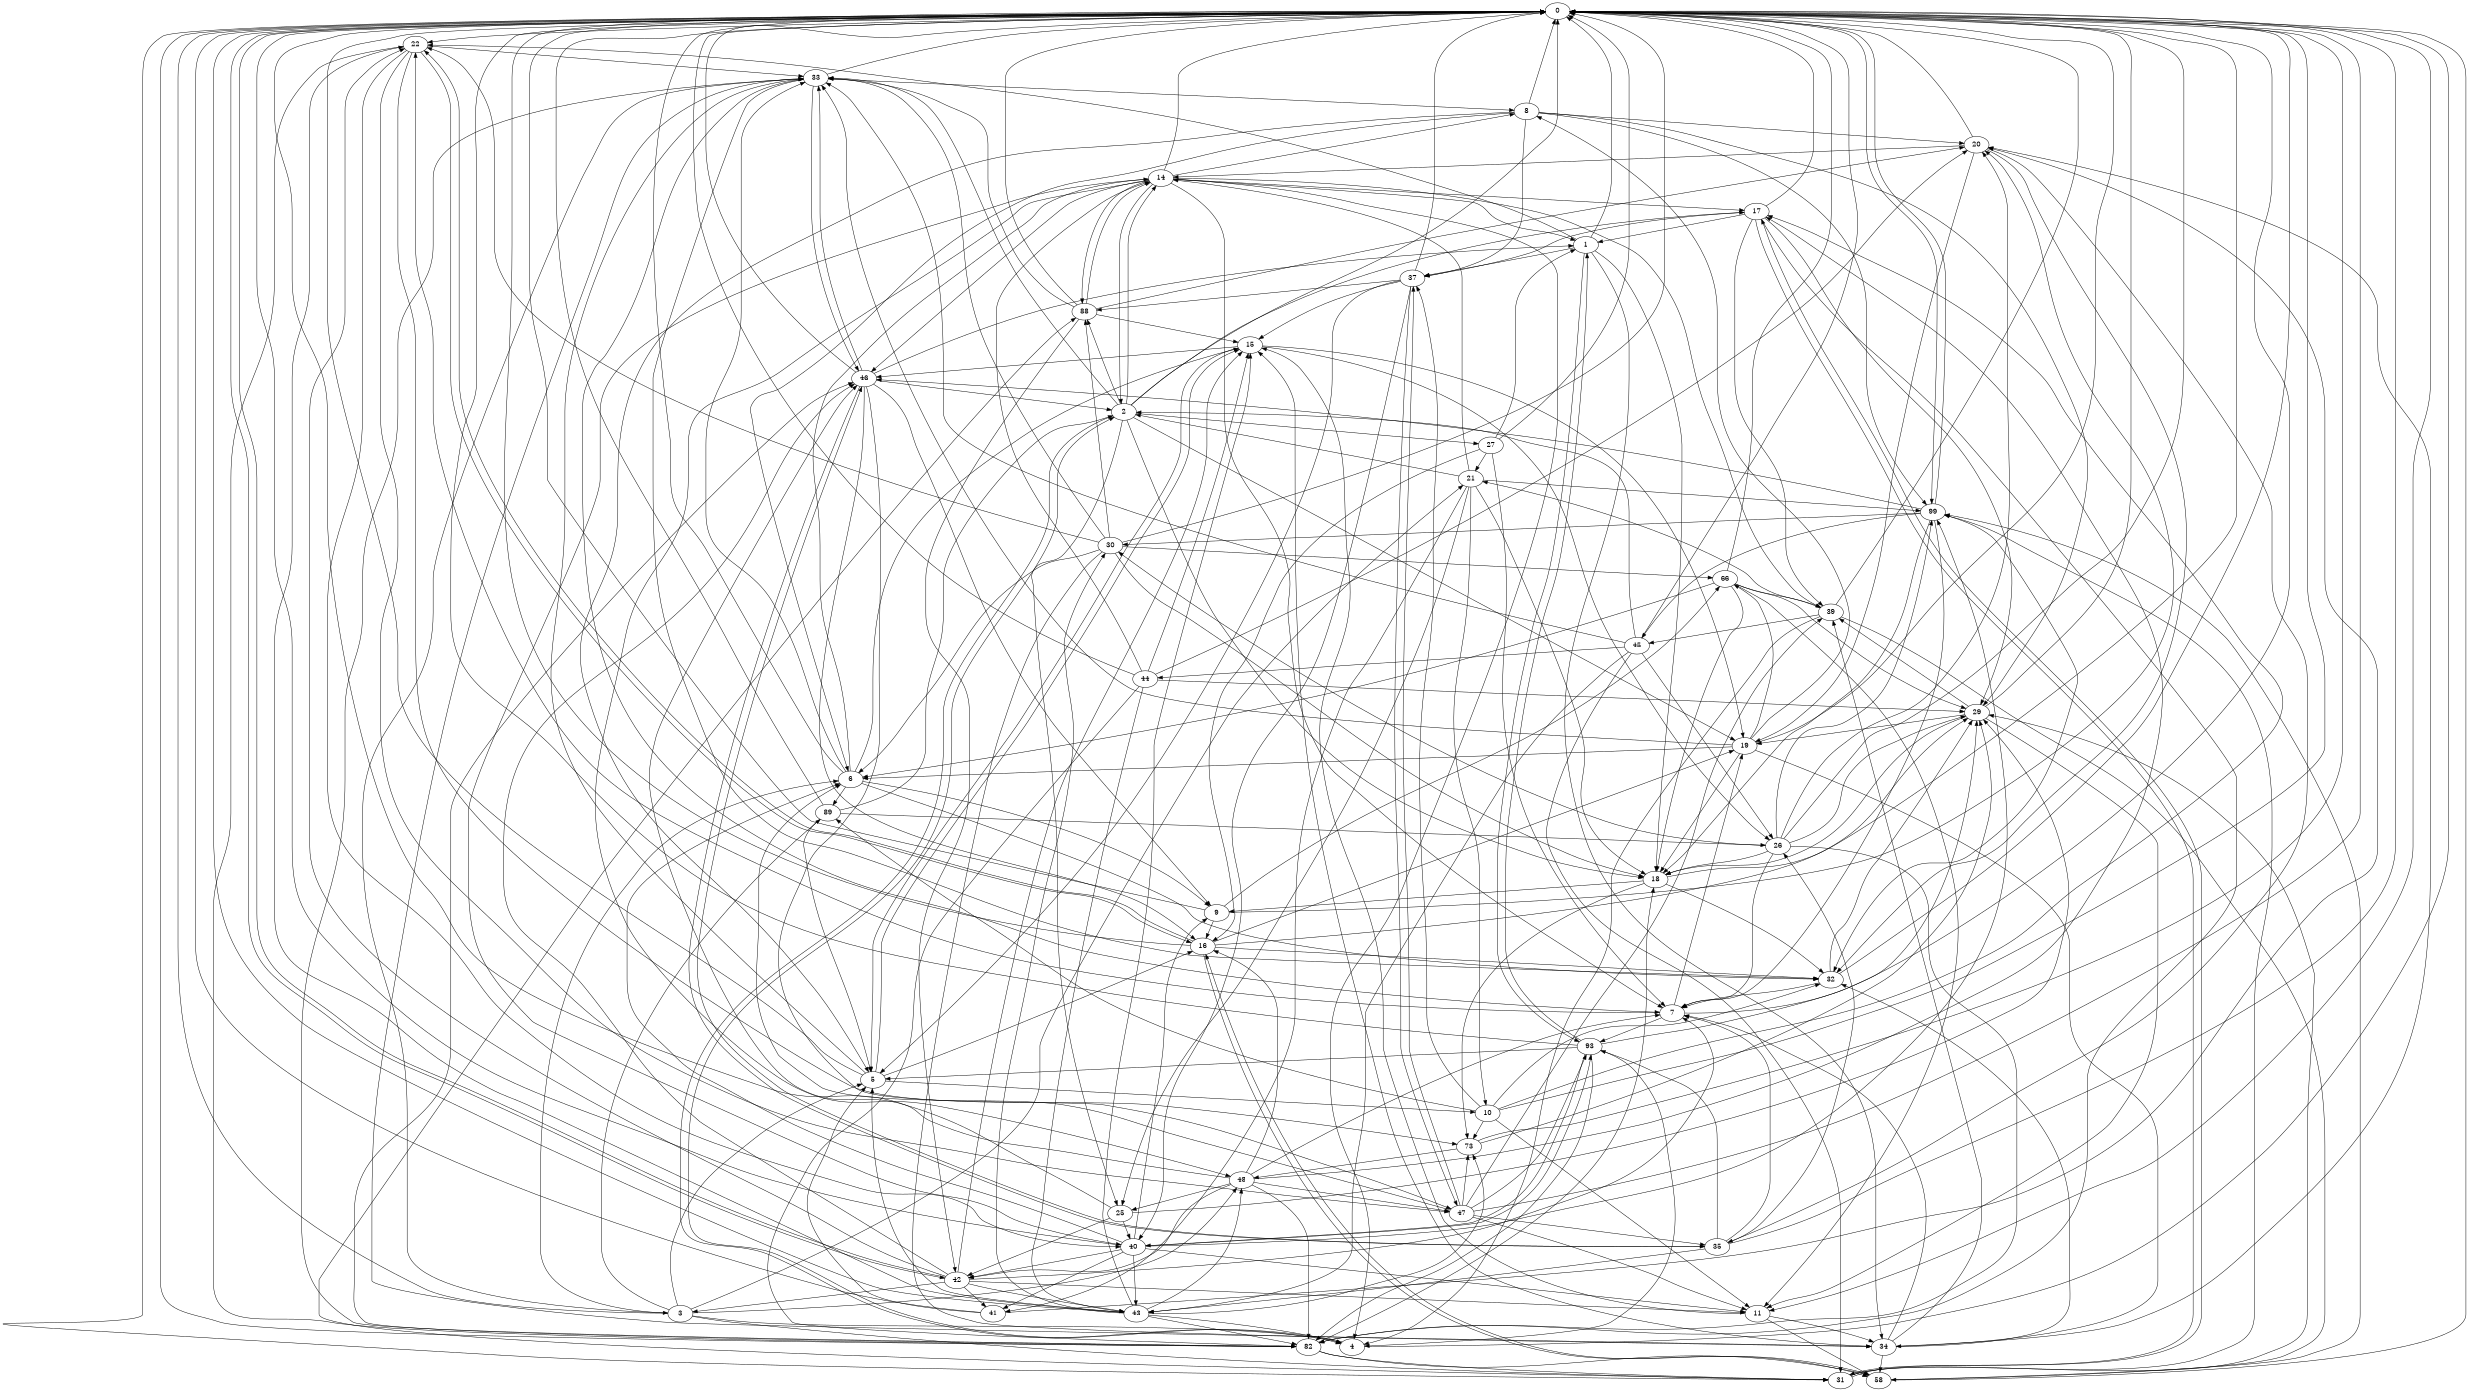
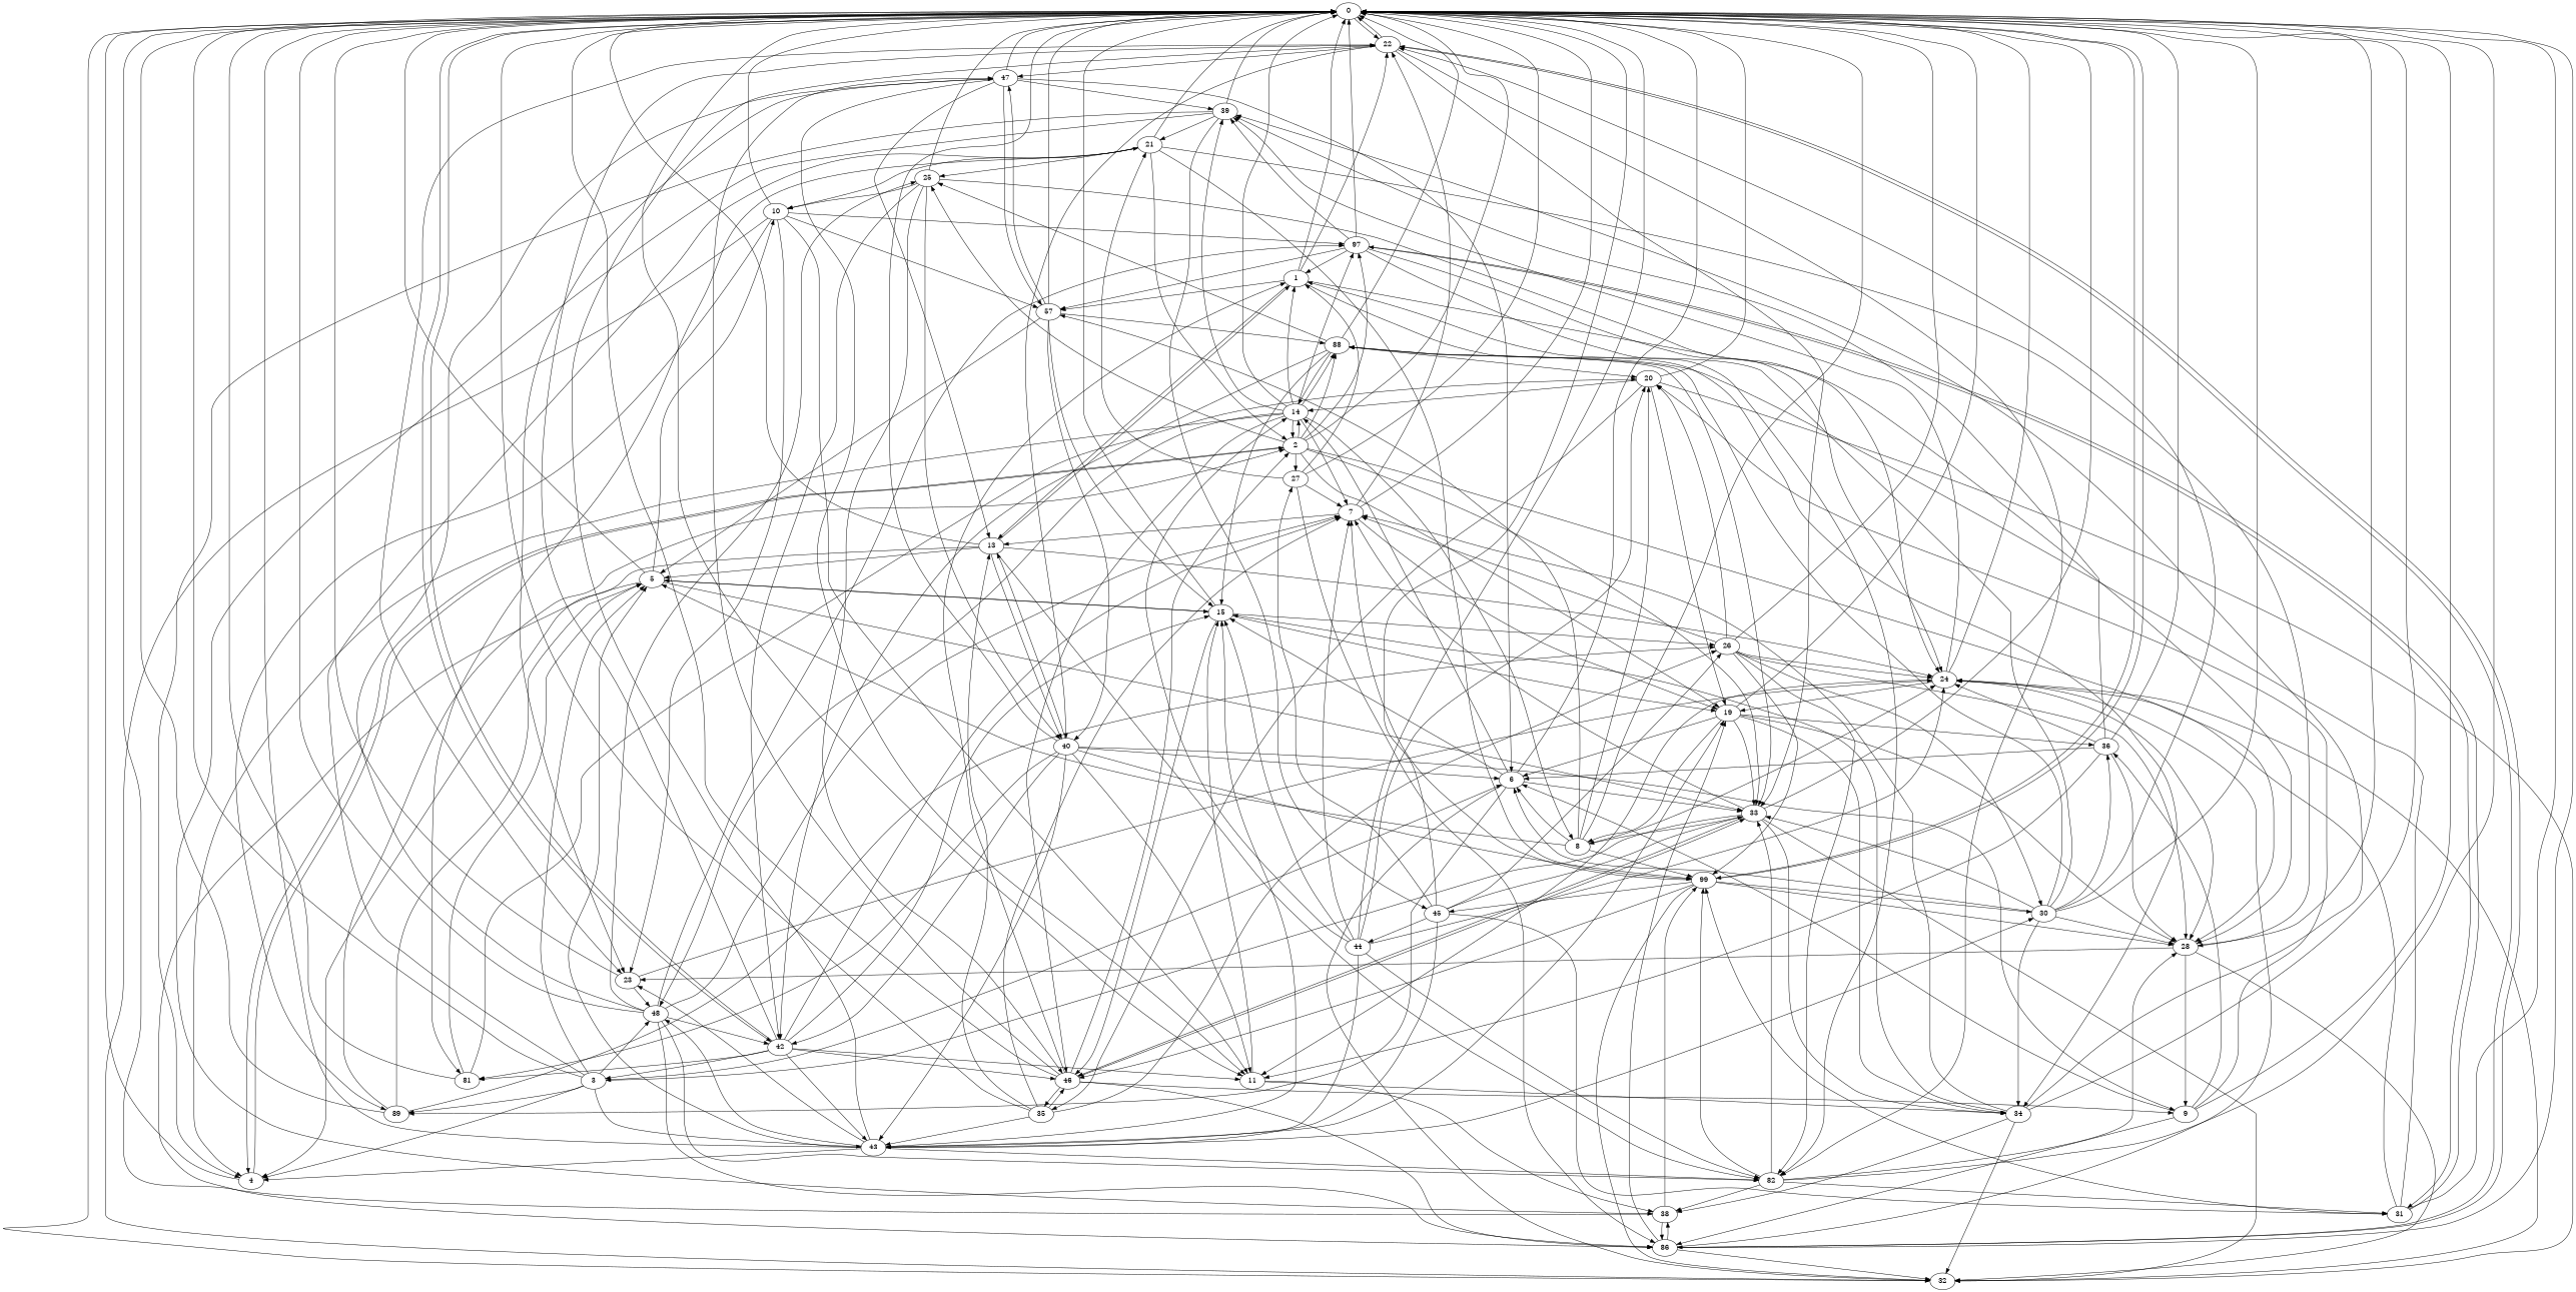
  strict digraph {
    node [component_delay=3]
    edge [wire_delay=1]
    0
    22
    42
    n4 [label=99]
    11
    33
-   16
-   23 [label=73]
+   16 [label=86]
+   23
    n9 [label=82]
    40
    47
    3
    7
    46
-   41
+   41 [label=81]
    43
    15
-   28 [label=18]
+   28
    32
    45
    30
    34
    8
-   24 [label=29]
-   38 [label=58]
+   24
+   38
    19
    48
    31
    6
-   13 [label=93]
+   13
    9
-   37
+   37 [label=57]
    39
    35
    4
    5
    21
    n38 [label=89]
    14
    1
    2
    20
    26
    44
    n45 [label=88]
-   36 [label=66]
+   36
    10
    25
-   17
+   17 [label=97]
    27
    0 -> 22
    0 -> 42
    0 -> n4
    0 -> 11
+   22 -> 0
    22 -> 33
    22 -> 16
    22 -> 23
    22 -> n9
    22 -> 40
    22 -> 47
    42 -> 0
    42 -> 22
    42 -> 11
    42 -> 3
    42 -> 7
    42 -> 46
    42 -> 41
    42 -> 43
    42 -> 15
    n4 -> 0
    n4 -> 7
    n4 -> 46
    n4 -> 28
    n4 -> 32
    n4 -> 45
    n4 -> 30
    11 -> 15
    11 -> 34
    11 -> 38
    33 -> 0
    33 -> 3
    33 -> 7
    33 -> 46
    33 -> 32
    33 -> 34
    33 -> 8
    16 -> 0
    16 -> 22
    16 -> 32
    16 -> 24
    16 -> 38
    16 -> 19
    23 -> 0
    23 -> 24
    23 -> 48
    n9 -> 0
    n9 -> 33
-   n9 -> 46
+   n9 -> n4
    n9 -> 28
    n9 -> 38
    n9 -> 31
    40 -> 0
    40 -> 42
    40 -> n4
    40 -> 11
    40 -> 41
    40 -> 43
    40 -> 6
    40 -> 13
    40 -> 9
    47 -> 0
    47 -> 11
    47 -> 23
    47 -> 6
    47 -> 13
    47 -> 37
    47 -> 39
-   47 -> 35
    3 -> 0
    3 -> 48
-   3 -> 31
+   3 -> 43
    3 -> 6
    3 -> 4
    3 -> 5
    3 -> 21
    3 -> n38
    7 -> 0
    7 -> 22
    7 -> 19
    7 -> 13
    46 -> 0
    46 -> 33
    46 -> 16
    46 -> 47
    46 -> 9
    46 -> 35
    46 -> 1
    46 -> 2
    41 -> 0
    41 -> 5
    41 -> 20
    43 -> 0
    43 -> 22
    43 -> 23
    43 -> n9
    43 -> 15
    43 -> 30
+   43 -> 19
    43 -> 48
    43 -> 4
    43 -> 5
+   15 -> 0
    15 -> 46
    15 -> 19
    15 -> 5
    15 -> 26
    28 -> 0
    28 -> 23
    28 -> 32
    28 -> 9
    32 -> 0
-   32 -> 7
+   44 -> 7
    32 -> 24
    45 -> 0
    45 -> 33
    45 -> 43
    45 -> 31
-   45 -> 2
+   45 -> 27
    45 -> 26
    45 -> 44
    30 -> 0
    30 -> 22
    30 -> 33
    30 -> 28
    30 -> 34
    30 -> 6
+   30 -> 1
    30 -> n45
    30 -> 36
-   34 -> 20
+   34 -> 0
    34 -> 7
    34 -> 15
    34 -> 32
    34 -> 38
    34 -> 39
    8 -> 0
    8 -> n4
    8 -> 24
    8 -> 6
    8 -> 37
    8 -> 5
    8 -> 20
    24 -> 0
    24 -> 11
    24 -> 28
    24 -> 19
    24 -> 39
    38 -> 0
    38 -> n4
    38 -> 16
    19 -> 0
    19 -> 33
    19 -> 28
    19 -> 34
    19 -> 8
    19 -> 6
    19 -> 36
    48 -> 0
    48 -> 42
    48 -> 16
    48 -> n9
    48 -> 47
    48 -> 7
    48 -> 25
    48 -> 17
    31 -> 0
    31 -> n4
    31 -> 24
    31 -> n45
    31 -> 17
    6 -> 0
    6 -> 33
    6 -> 15
    6 -> 32
    6 -> n38
    6 -> 14
    13 -> 0
    13 -> n9
    13 -> 40
    13 -> 24
    13 -> 4
    13 -> 5
    13 -> 1
    9 -> 0
    9 -> 16
-   6 -> 9
+   9 -> 6
    9 -> 20
    9 -> 36
    37 -> 0
    37 -> 40
    37 -> 47
    37 -> 15
    37 -> 5
    37 -> n45
    39 -> 0
    39 -> 45
    39 -> 38
    39 -> 4
    39 -> 21
    35 -> 0
    35 -> 7
    35 -> 46
    35 -> 43
    35 -> 13
    35 -> 26
    4 -> 0
    4 -> 2
    5 -> 0
    5 -> 33
    5 -> 16
    5 -> 15
    5 -> 10
-   21 -> 14
+   21 -> 0
    21 -> n4
    21 -> 41
    21 -> 28
    21 -> 2
    21 -> 10
    21 -> 25
    n38 -> 0
    n38 -> 5
    n38 -> 2
    n38 -> 26
    14 -> 0
-   14 -> 40
    14 -> 7
    14 -> 46
    14 -> 8
    14 -> 48
    14 -> 39
    14 -> 4
    14 -> 1
    14 -> 2
    14 -> n45
    14 -> 17
    1 -> 0
    1 -> 22
    1 -> 28
    1 -> 34
    1 -> 13
    1 -> 37
    2 -> 0
    2 -> 33
    2 -> 28
    2 -> 19
    2 -> 4
    2 -> 14
    2 -> n45
    2 -> 25
    2 -> 17
    2 -> 27
    20 -> 0
    20 -> 32
    20 -> 19
    20 -> 35
    20 -> 14
    26 -> 0
    26 -> n4
    26 -> n9
    26 -> 7
    26 -> 28
    26 -> 30
    26 -> 24
    26 -> 20
    44 -> 0
    44 -> n9
    44 -> 43
    44 -> 15
    44 -> 24
    44 -> 14
    44 -> 20
    n45 -> 0
    n45 -> 42
    n45 -> 33
    n45 -> 15
    n45 -> 14
    n45 -> 20
+   n45 -> 25
    36 -> 0
    36 -> 11
    36 -> 28
    36 -> 24
    36 -> 6
    36 -> 39
    10 -> 0
    10 -> 11
    10 -> 23
    10 -> 32
    10 -> 37
    10 -> n38
    10 -> 17
+   25 -> 0
    25 -> 42
    25 -> 40
    25 -> 46
    25 -> 24
+   25 -> 10
    17 -> 0
    17 -> n9
    17 -> 24
    17 -> 31
    17 -> 37
    17 -> 39
    17 -> 1
    27 -> 0
    27 -> 16
    27 -> 7
    27 -> 21
    27 -> 1
  }
